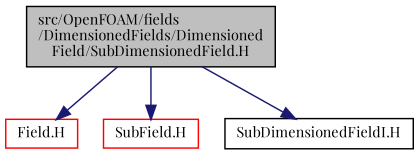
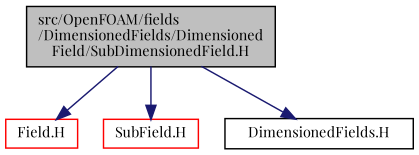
  digraph {
    fontname="Playfair Display"
    node [color=black fontname="Playfair Display" fontsize=10 shape=record]
    edge [color=midnightblue fontname="Playfair Display" fontsize=10 labelfontname=FreeSans labelfontsize=10 style=solid]
    n1 [fillcolor=grey75 fontcolor=black height=0.2 label="src/OpenFOAM/fields\l/DimensionedFields/Dimensioned\lField/SubDimensionedField.H" style=filled width=0.4]
    n2 [color=red height=0.2 label="Field.H" width=0.4]
    n3 [color=red height=0.2 label="SubField.H" width=0.4]
-   n4 [height=0.2 label="SubDimensionedFieldI.H" width=0.4]
+   n4 [height=0.2 label="DimensionedFields.H" width=0.4]
    n1 -> n2
    n1 -> n3
    n1 -> n4
  }
